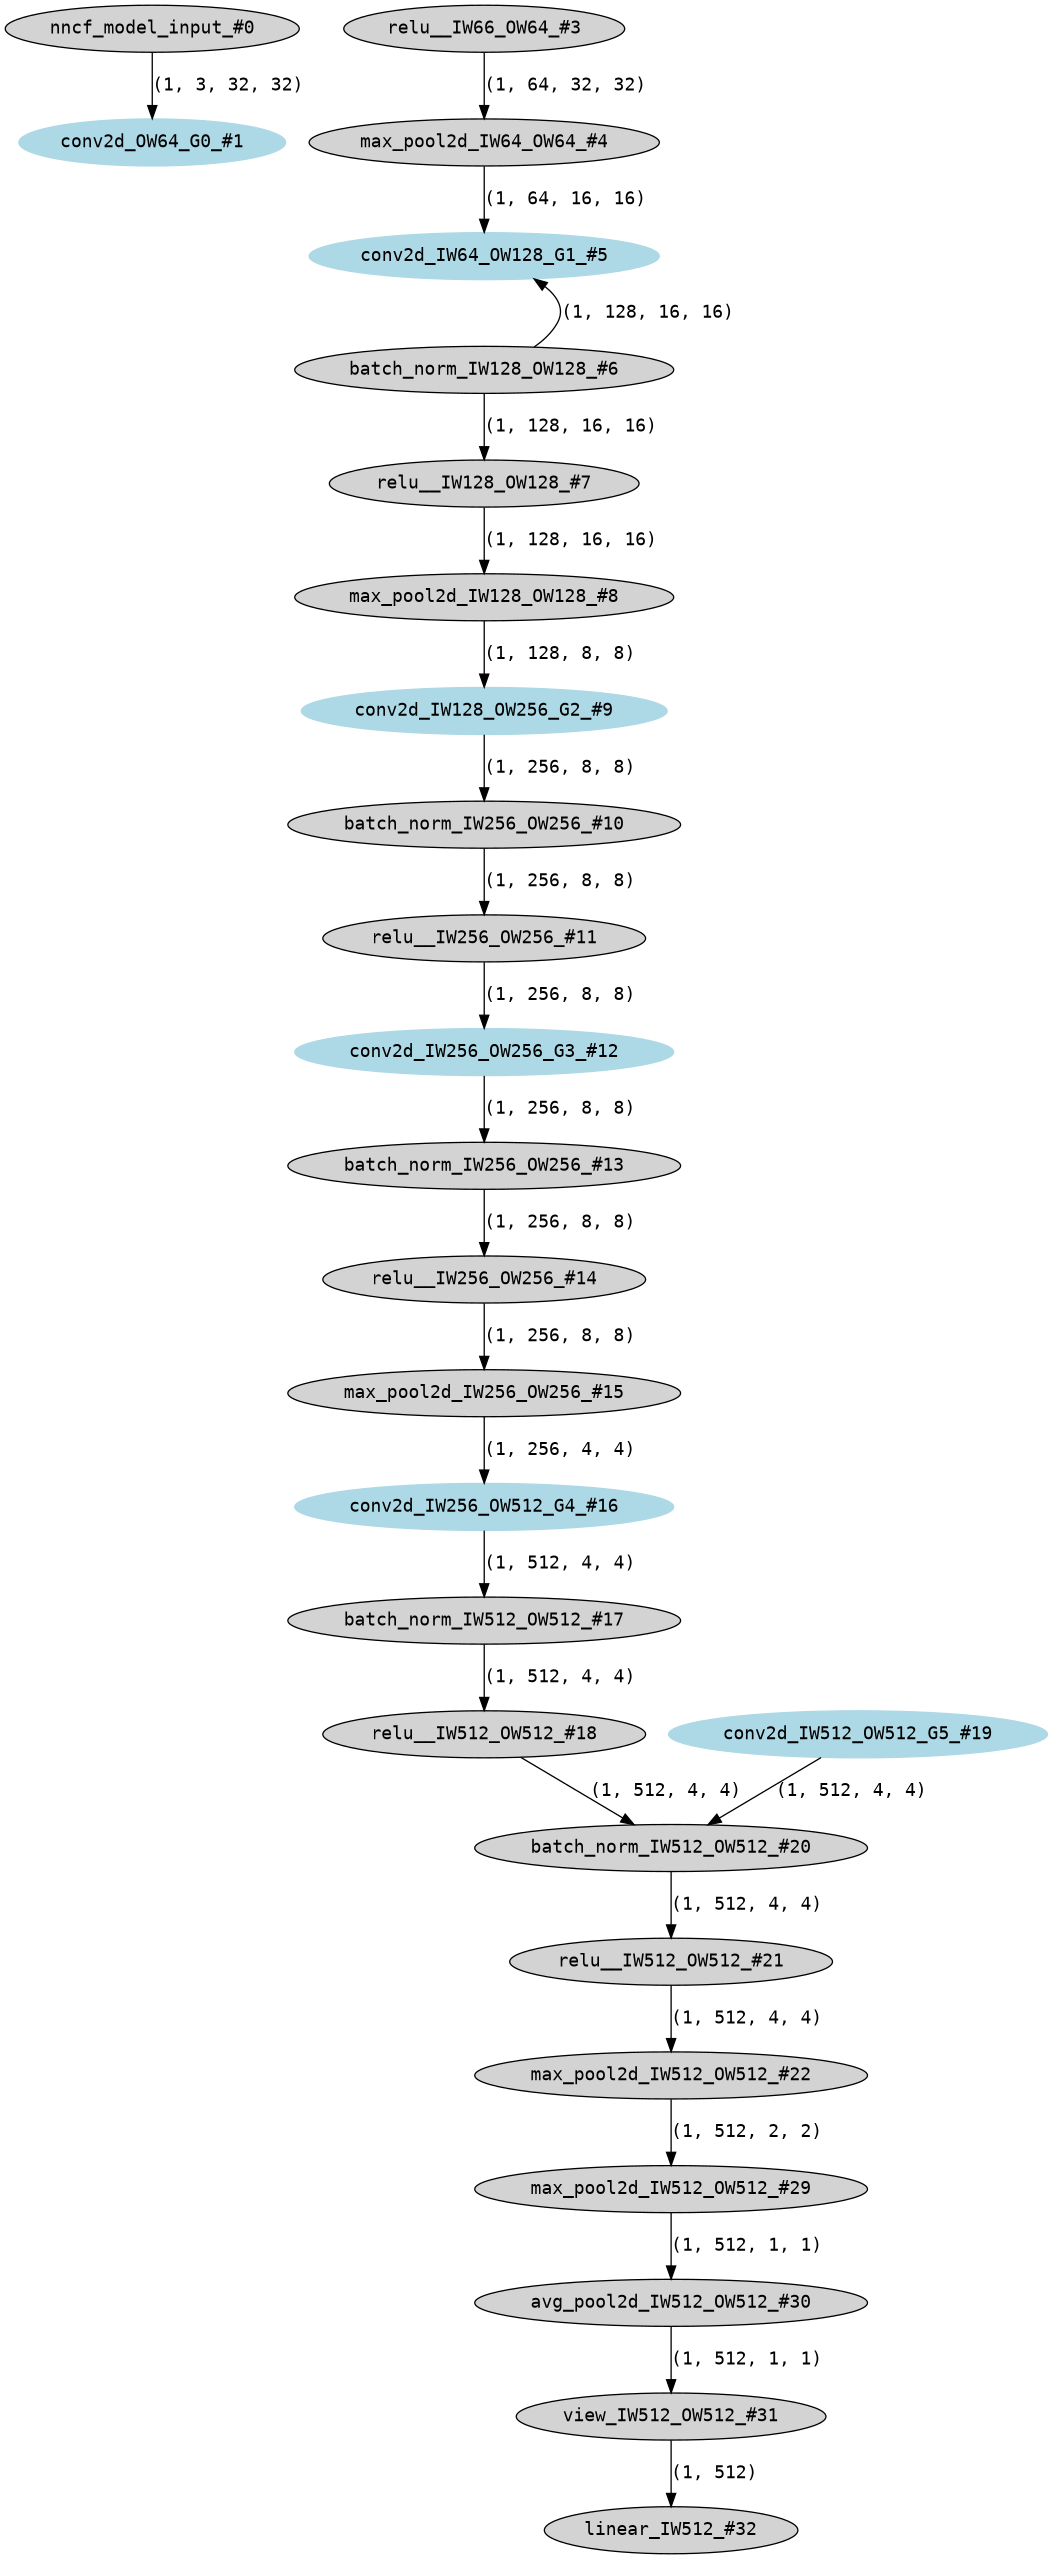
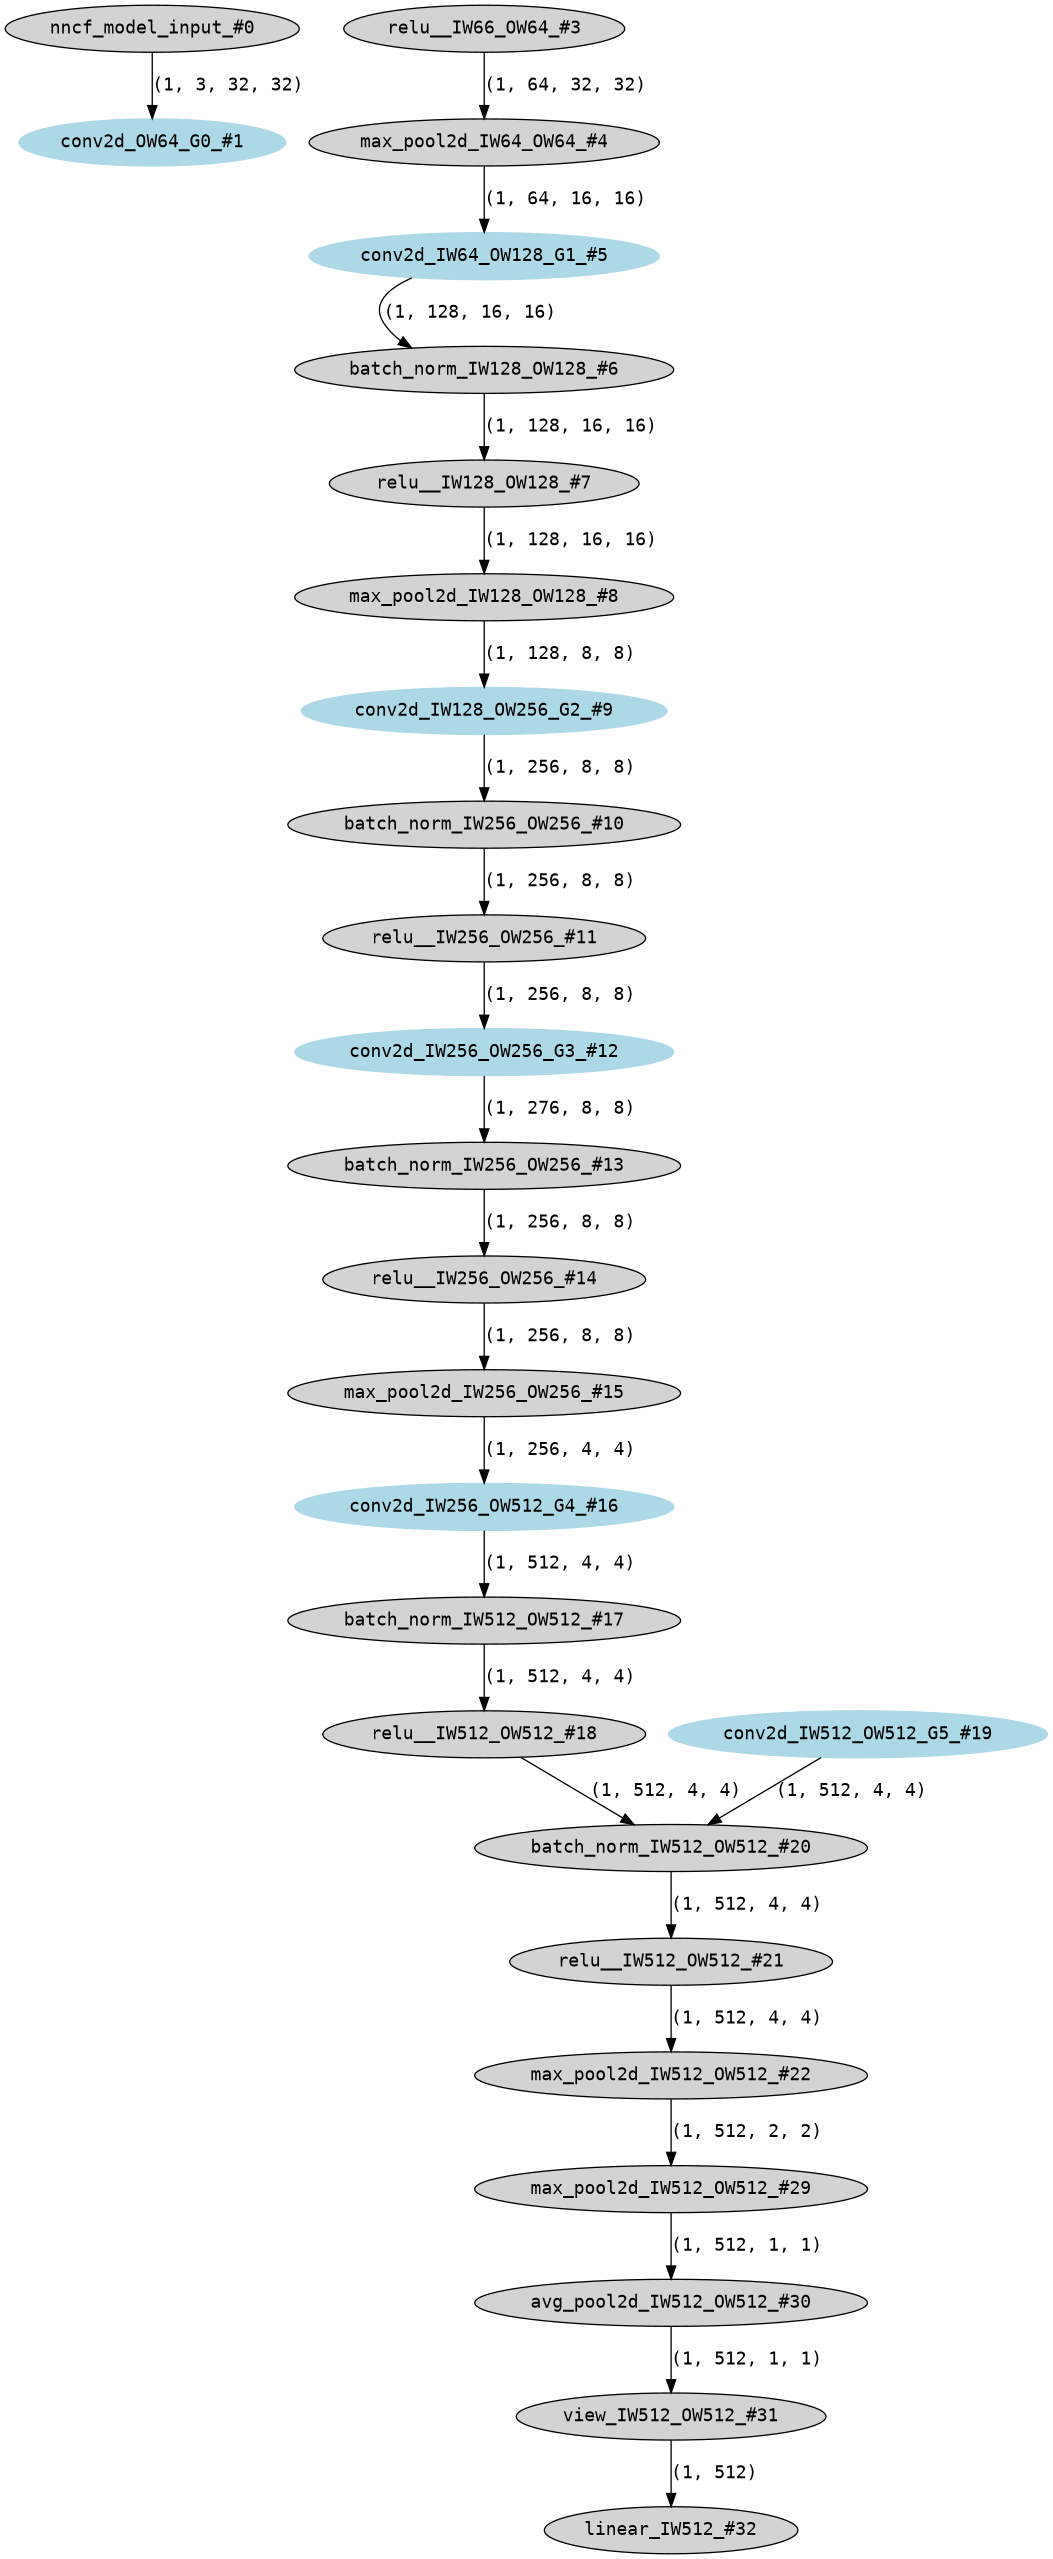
  strict digraph {
    fontname="DejaVu Sans Mono"
    node [fontname="DejaVu Sans Mono" style=filled type=conv2d]
    edge [fontname="DejaVu Sans Mono" style=solid]
    n1 [label="nncf_model_input_#0" type=nncf_model_input]
    n2 [color=lightblue label="conv2d_OW64_G0_#1"]
    n3 [label="relu__IW66_OW64_#3" type=relu_]
    n4 [label="max_pool2d_IW64_OW64_#4" type=max_pool2d]
    n5 [color=lightblue label="conv2d_IW64_OW128_G1_#5"]
    n6 [label="batch_norm_IW128_OW128_#6" type=batch_norm]
    n7 [label="relu__IW128_OW128_#7" type=relu_]
    n8 [label="max_pool2d_IW128_OW128_#8" type=max_pool2d]
    n9 [color=lightblue label="conv2d_IW128_OW256_G2_#9"]
    n10 [label="batch_norm_IW256_OW256_#10" type=batch_norm]
    n11 [label="relu__IW256_OW256_#11" type=relu_]
    n12 [color=lightblue label="conv2d_IW256_OW256_G3_#12"]
    n13 [label="batch_norm_IW256_OW256_#13" type=batch_norm]
    n14 [label="relu__IW256_OW256_#14" type=relu_]
    n15 [label="max_pool2d_IW256_OW256_#15" type=max_pool2d]
    n16 [color=lightblue label="conv2d_IW256_OW512_G4_#16"]
    n17 [label="batch_norm_IW512_OW512_#17" type=batch_norm]
    n18 [label="relu__IW512_OW512_#18" type=relu_]
    n19 [label="batch_norm_IW512_OW512_#20" type=batch_norm]
    n20 [color=lightblue label="conv2d_IW512_OW512_G5_#19"]
    n21 [label="relu__IW512_OW512_#21" type=relu_]
    n22 [label="max_pool2d_IW512_OW512_#22" type=max_pool2d]
    n23 [label="max_pool2d_IW512_OW512_#29" type=max_pool2d]
    n24 [label="avg_pool2d_IW512_OW512_#30" type=avg_pool2d]
    n25 [label="view_IW512_OW512_#31" type=view]
    n26 [label="linear_IW512_#32" type=linear]
    n1 -> n2 [label="(1, 3, 32, 32)"]
    n3 -> n4 [label="(1, 64, 32, 32)"]
    n4 -> n5 [label="(1, 64, 16, 16)"]
-   n6 -> n5 [label="(1, 128, 16, 16)"]
+   n5 -> n6 [label="(1, 128, 16, 16)"]
    n6 -> n7 [label="(1, 128, 16, 16)"]
    n7 -> n8 [label="(1, 128, 16, 16)"]
    n8 -> n9 [label="(1, 128, 8, 8)"]
    n9 -> n10 [label="(1, 256, 8, 8)"]
    n10 -> n11 [label="(1, 256, 8, 8)"]
    n11 -> n12 [label="(1, 256, 8, 8)"]
-   n12 -> n13 [label="(1, 256, 8, 8)"]
+   n12 -> n13 [label="(1, 276, 8, 8)"]
    n13 -> n14 [label="(1, 256, 8, 8)"]
    n14 -> n15 [label="(1, 256, 8, 8)"]
    n15 -> n16 [label="(1, 256, 4, 4)"]
    n16 -> n17 [label="(1, 512, 4, 4)"]
    n17 -> n18 [label="(1, 512, 4, 4)"]
    n18 -> n19 [label="(1, 512, 4, 4)"]
    n19 -> n21 [label="(1, 512, 4, 4)"]
    n20 -> n19 [label="(1, 512, 4, 4)"]
    n21 -> n22 [label="(1, 512, 4, 4)"]
    n22 -> n23 [label="(1, 512, 2, 2)"]
    n23 -> n24 [label="(1, 512, 1, 1)"]
    n24 -> n25 [label="(1, 512, 1, 1)"]
    n25 -> n26 [label="(1, 512)"]
  }
